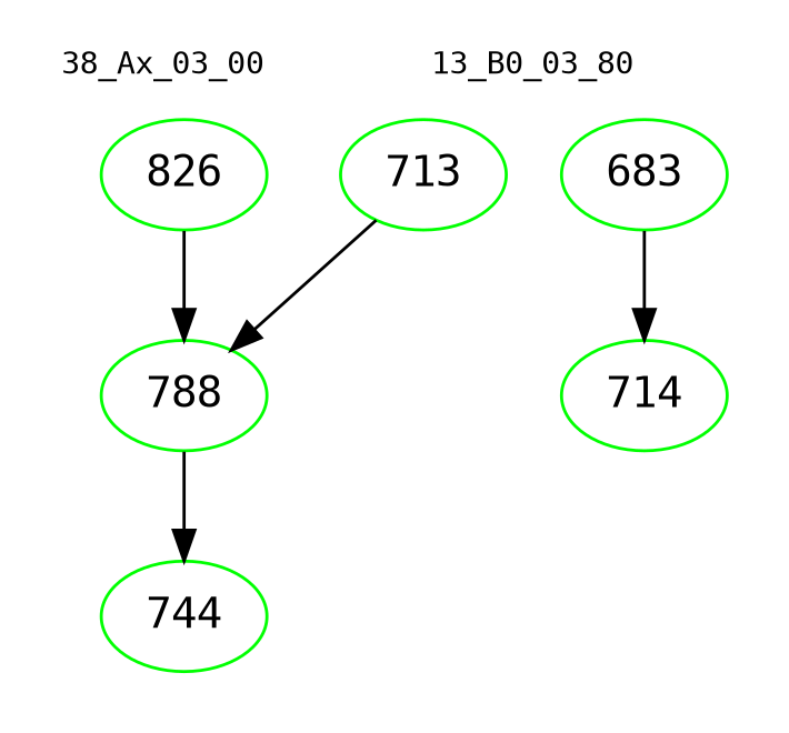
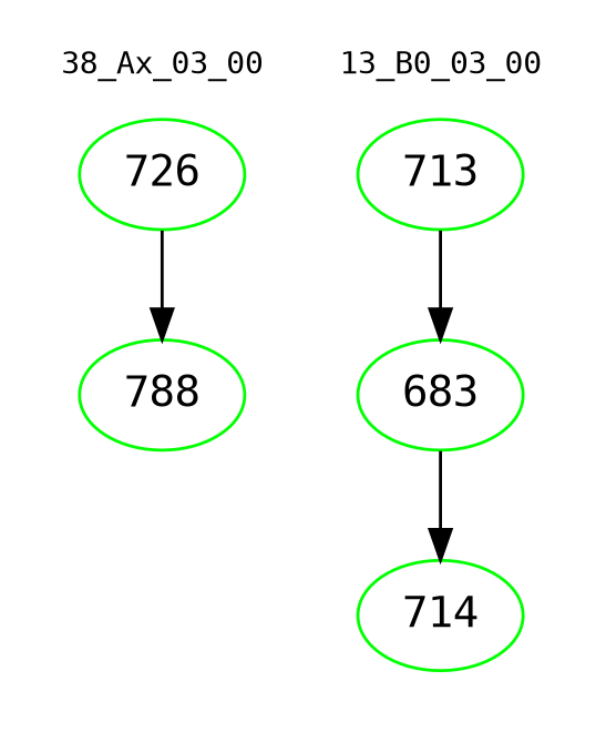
  digraph {
    fontname="DejaVu Sans Mono"
    node [color=green fontname="DejaVu Sans Mono"]
    edge [color=black fontname="DejaVu Sans Mono"]
-   n1 [label=826]
+   n1 [label=726]
    n2 [label=788]
-   n3 [label=744]
    n4 [label=713]
    n5 [label=683]
    n6 [label=714]
    subgraph cluster_1 {
      color=white
      fontsize=10
      label="38_Ax_03_00"
      n1
      n2
-     n3
    }
    subgraph cluster_2 {
      color=white
      fontsize=10
-     label="13_B0_03_80"
+     label="13_B0_03_00"
      n4
      n5
      n6
    }
    n1 -> n2
-   n2 -> n3
-   n4 -> n2
+   n4 -> n5
    n5 -> n6
  }
